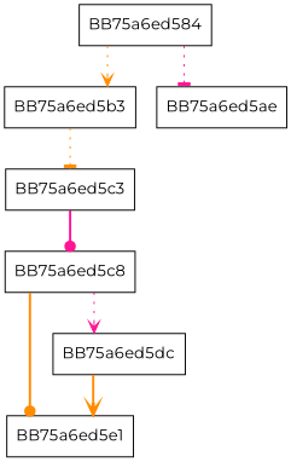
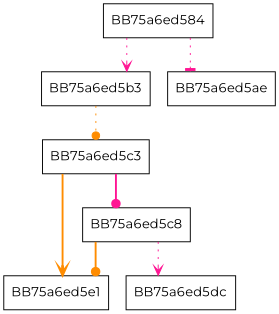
  digraph {
    fontname=Montserrat
    splines=ortho
    node [fontname=Montserrat shape=box]
    edge [arrowhead=vee color=darkorange fontname=Montserrat style=dotted]
    BB75a6ed584
    BB75a6ed5b3
    BB75a6ed5ae
    BB75a6ed5c3
    BB75a6ed5c8
    BB75a6ed5e1
    BB75a6ed5dc
-   BB75a6ed584 -> BB75a6ed5b3
+   BB75a6ed584 -> BB75a6ed5b3 [color=deeppink]
    BB75a6ed584 -> BB75a6ed5ae [arrowhead=tee color=deeppink]
-   BB75a6ed5b3 -> BB75a6ed5c3 [arrowhead=tee]
+   BB75a6ed5b3 -> BB75a6ed5c3 [arrowhead=dot]
    BB75a6ed5c3 -> BB75a6ed5c8 [arrowhead=dot color=deeppink style=bold]
    BB75a6ed5c8 -> BB75a6ed5e1 [arrowhead=dot style=bold]
    BB75a6ed5c8 -> BB75a6ed5dc [color=deeppink]
-   BB75a6ed5dc -> BB75a6ed5e1 [style=bold]
+   BB75a6ed5c3 -> BB75a6ed5e1 [style=bold]
  }
